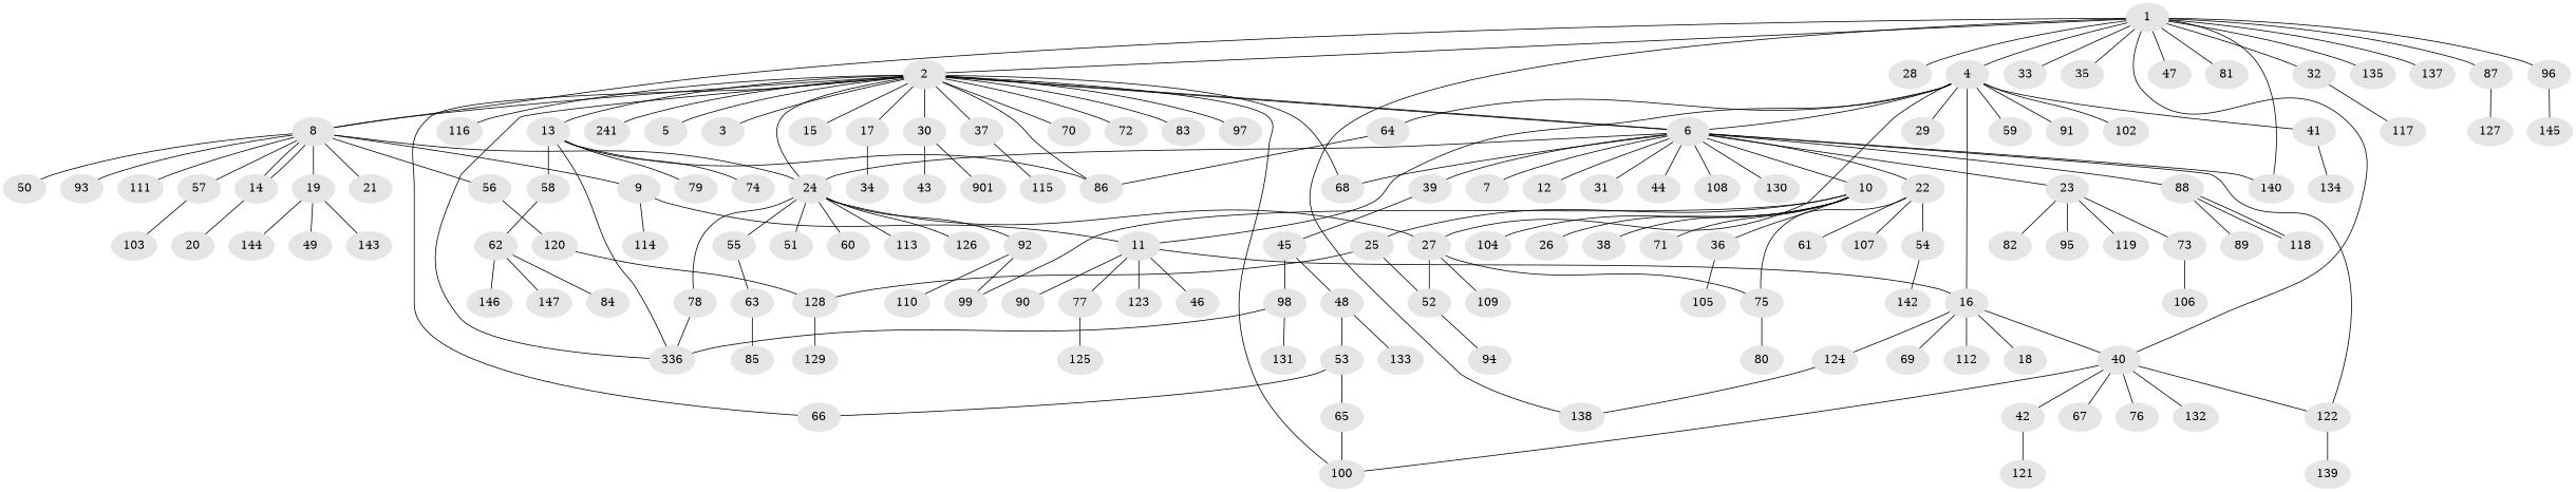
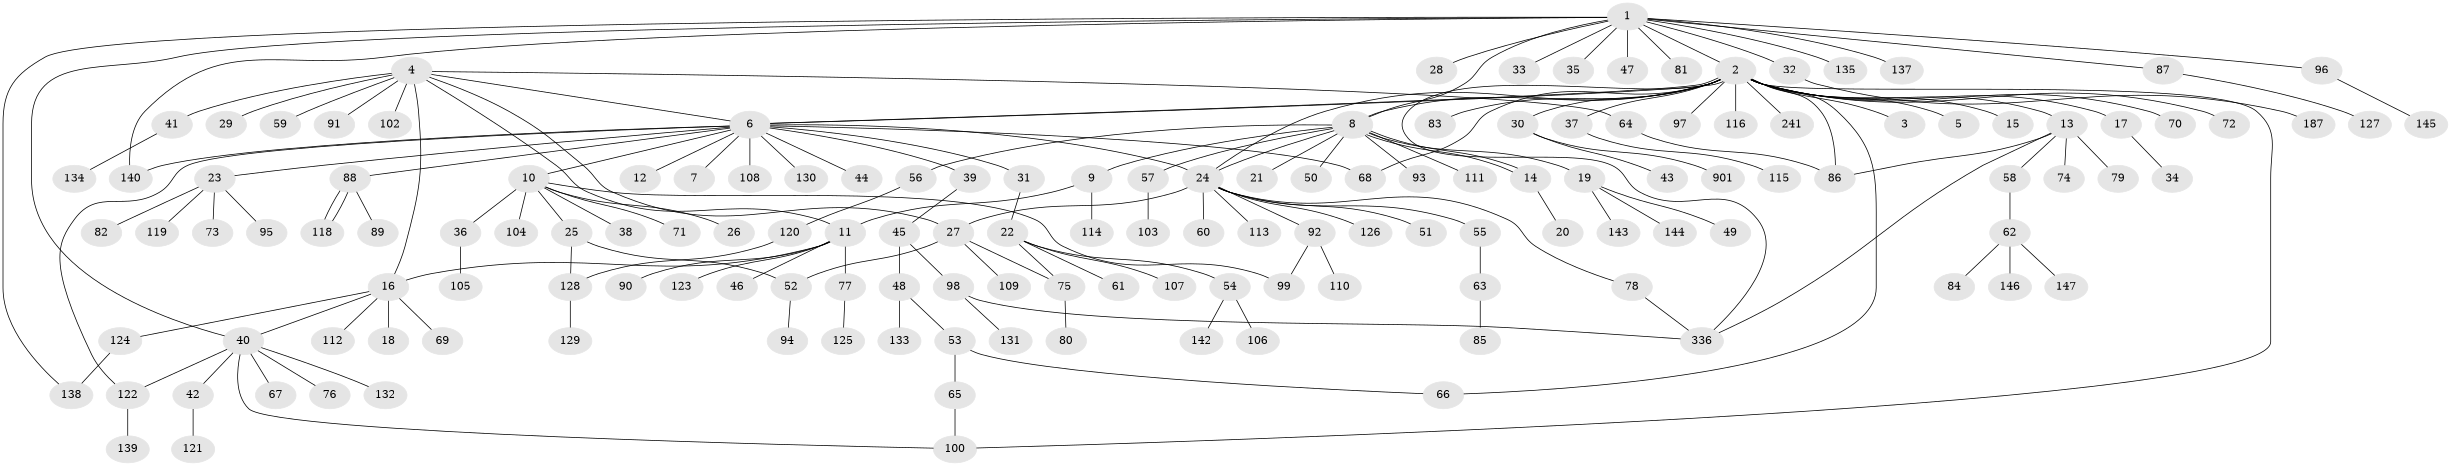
  graph {
    node [color=gray90 style=filled]
    1
    2
    4
    8
    28
    32
    33
    35
    40
    47
    81
    87
    96
    135
    137
    138
    140
    6
    3
    5
    13
    15
    17
    24
    30
    37
    66
    68
    70
    72
    83
    86
    97
    100
    116
    n36 [label=336]
    n37 [label=241]
    11
    16
    27
    29
    41
    59
    64
    91
    102
    7
    10
    12
    22
    23
    31
    39
    44
    88
    108
    122
    130
    9
    14
    19
    21
    50
    56
    93
    111
    57
-   117
+   117 [label=187]
    42
    67
    76
    132
    127
    145
    58
    74
    79
    34
    51
    55
    60
    78
    92
    113
    126
    43
    n87 [label=901]
    115
    46
    77
    90
    123
    18
    69
    112
    124
    75
    52
    109
    134
    25
    26
    36
    38
    71
    99
    104
    54
    61
    107
    73
    82
    95
    119
    45
    89
    118
    139
    114
    20
    49
    143
    144
    120
    103
    128
    105
    125
    62
    106
    142
    80
    63
    110
    94
    129
    48
    98
    121
    53
    133
    131
    65
    85
    84
    146
    147
    1 -- 2
-   1 -- 4
    1 -- 8
    1 -- 28
    1 -- 32
    1 -- 33
    1 -- 35
    1 -- 40
    1 -- 47
    1 -- 81
    1 -- 87
    1 -- 96
    1 -- 135
    1 -- 137
    1 -- 138
    1 -- 140
    2 -- 8
    2 -- 6
    2 -- 6
    2 -- 3
    2 -- 5
    2 -- 13
    2 -- 15
    2 -- 17
    2 -- 24
    2 -- 30
    2 -- 37
    2 -- 66
    2 -- 68
    2 -- 70
    2 -- 72
    2 -- 83
    2 -- 86
    2 -- 97
    2 -- 100
    2 -- 116
    2 -- n36
    2 -- n37
    4 -- 6
    4 -- 11
    4 -- 16
    4 -- 27
    4 -- 29
    4 -- 41
    4 -- 59
    4 -- 64
    4 -- 91
    4 -- 102
    8 -- 24
    8 -- 9
    8 -- 14
    8 -- 14
    8 -- 19
    8 -- 21
    8 -- 50
    8 -- 56
    8 -- 93
    8 -- 111
    8 -- 57
    32 -- 117
    40 -- 100
    40 -- 122
    40 -- 42
    40 -- 67
    40 -- 76
    40 -- 132
    87 -- 127
    96 -- 145
    6 -- 140
    6 -- 24
    6 -- 68
    6 -- 7
    6 -- 10
    6 -- 12
-   6 -- 22
+   31 -- 22
    6 -- 23
    6 -- 31
    6 -- 39
    6 -- 44
    6 -- 88
    6 -- 108
    6 -- 122
    6 -- 130
    13 -- 86
    13 -- n36
    13 -- 58
    13 -- 74
    13 -- 79
    17 -- 34
    24 -- 27
    24 -- 51
    24 -- 55
    24 -- 60
    24 -- 78
    24 -- 92
    24 -- 113
    24 -- 126
    30 -- 43
    30 -- n87
    37 -- 115
    11 -- 16
    11 -- 46
    11 -- 77
    11 -- 90
    11 -- 123
    16 -- 40
    16 -- 18
    16 -- 69
    16 -- 112
    16 -- 124
    27 -- 75
    27 -- 52
    27 -- 109
    41 -- 134
    64 -- 86
    10 -- 25
    10 -- 26
    10 -- 36
    10 -- 38
    10 -- 71
    10 -- 99
    10 -- 104
    22 -- 75
    22 -- 54
    22 -- 61
    22 -- 107
    23 -- 73
    23 -- 82
    23 -- 95
    23 -- 119
    39 -- 45
    88 -- 89
    88 -- 118
    88 -- 118
    122 -- 139
    9 -- 11
    9 -- 114
    14 -- 20
    19 -- 49
    19 -- 143
    19 -- 144
    56 -- 120
    57 -- 103
    42 -- 121
    58 -- 62
    55 -- 63
    78 -- n36
    92 -- 99
    92 -- 110
    77 -- 125
    124 -- 138
    75 -- 80
    52 -- 94
    25 -- 52
    25 -- 128
    36 -- 105
-   73 -- 106
+   54 -- 106
    54 -- 142
    45 -- 48
    45 -- 98
    120 -- 128
    128 -- 129
    62 -- 84
    62 -- 146
    62 -- 147
    63 -- 85
    48 -- 53
    48 -- 133
    98 -- n36
    98 -- 131
    53 -- 66
    53 -- 65
    65 -- 100
  }
